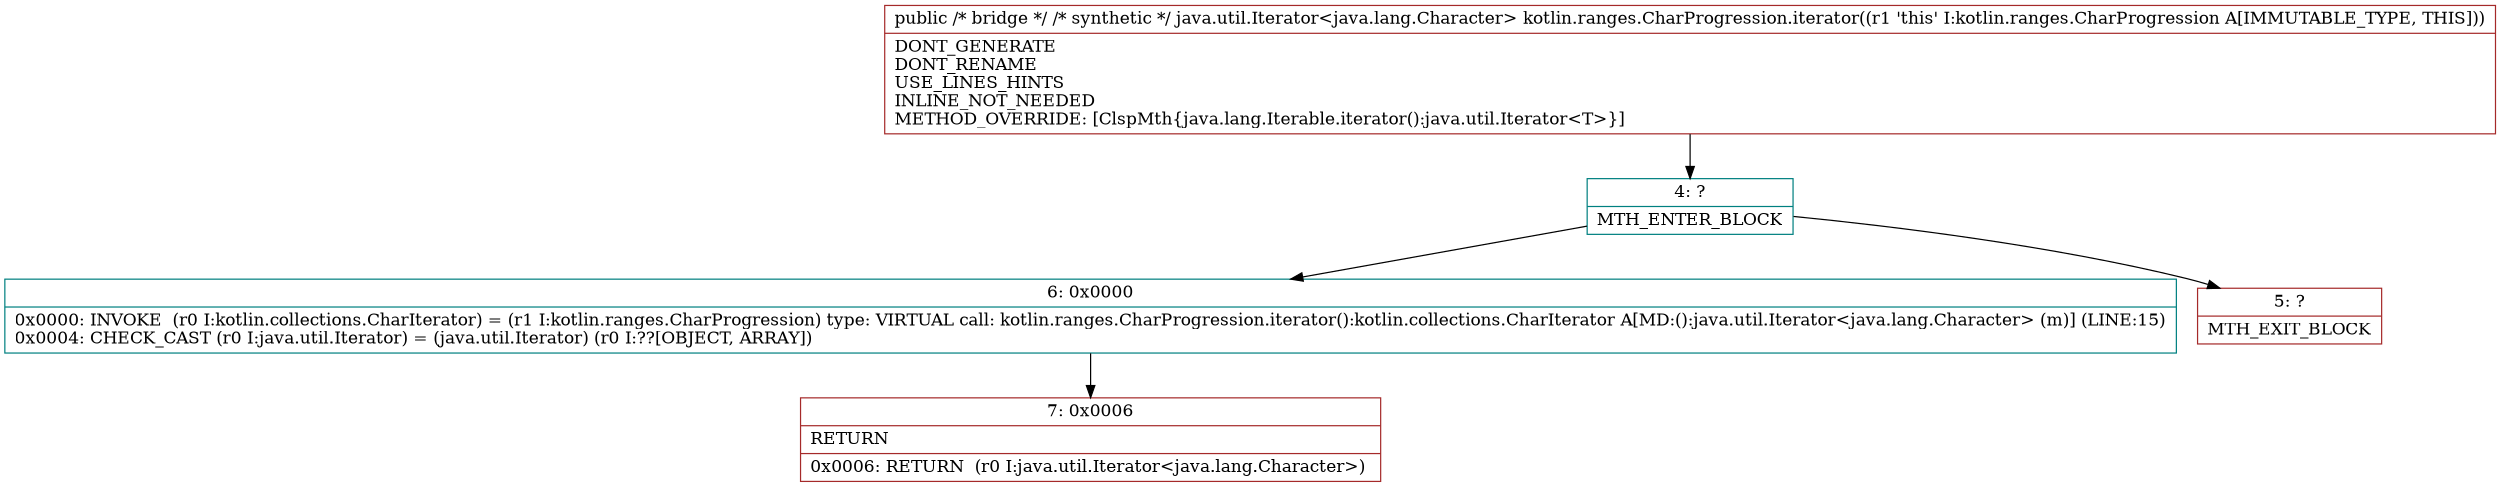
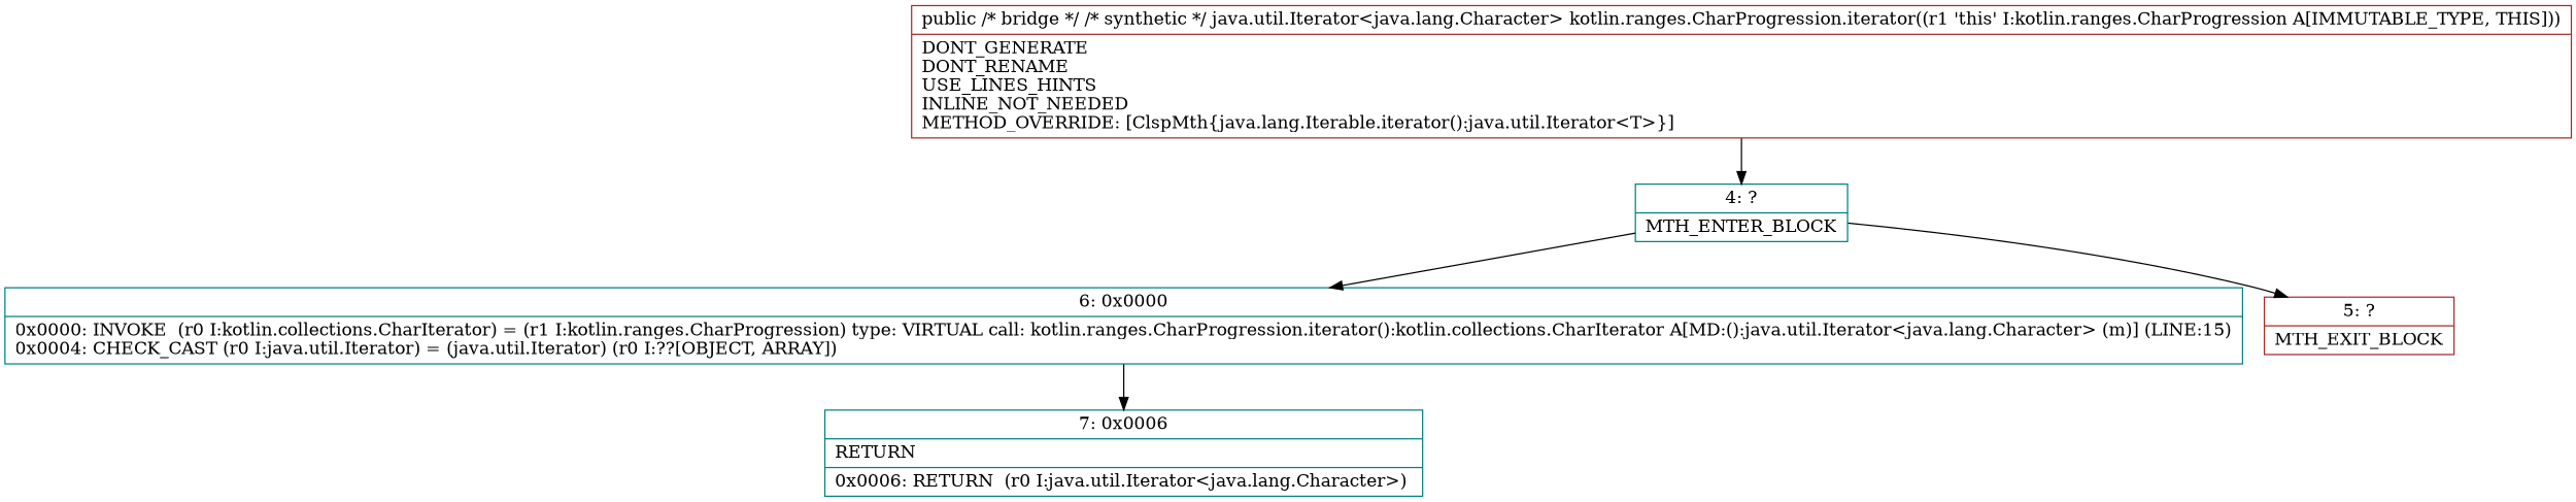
  digraph {
    fontname="DejaVu Serif"
    node [color=brown fontname="DejaVu Serif" shape=record]
    edge [fontname="DejaVu Serif"]
    n1 [color=teal label="{4\:\ ?|MTH_ENTER_BLOCK\l}"]
    n2 [color=teal label="{6\:\ 0x0000|0x0000: INVOKE  (r0 I:kotlin.collections.CharIterator) = (r1 I:kotlin.ranges.CharProgression) type: VIRTUAL call: kotlin.ranges.CharProgression.iterator():kotlin.collections.CharIterator A[MD:():java.util.Iterator\<java.lang.Character\> (m)] (LINE:15)\l0x0004: CHECK_CAST (r0 I:java.util.Iterator) = (java.util.Iterator) (r0 I:??[OBJECT, ARRAY]) \l}"]
    n3 [label="{5\:\ ?|MTH_EXIT_BLOCK\l}"]
-   n4 [label="{7\:\ 0x0006|RETURN\l|0x0006: RETURN  (r0 I:java.util.Iterator\<java.lang.Character\>) \l}"]
+   n4 [color=teal label="{7\:\ 0x0006|RETURN\l|0x0006: RETURN  (r0 I:java.util.Iterator\<java.lang.Character\>) \l}"]
    n5 [label="{public \/* bridge *\/ \/* synthetic *\/ java.util.Iterator\<java.lang.Character\> kotlin.ranges.CharProgression.iterator((r1 'this' I:kotlin.ranges.CharProgression A[IMMUTABLE_TYPE, THIS]))  | DONT_GENERATE\lDONT_RENAME\lUSE_LINES_HINTS\lINLINE_NOT_NEEDED\lMETHOD_OVERRIDE: [ClspMth\{java.lang.Iterable.iterator():java.util.Iterator\<T\>\}]\l}"]
    n1 -> n2
    n1 -> n3
    n2 -> n4
    n5 -> n1
  }
